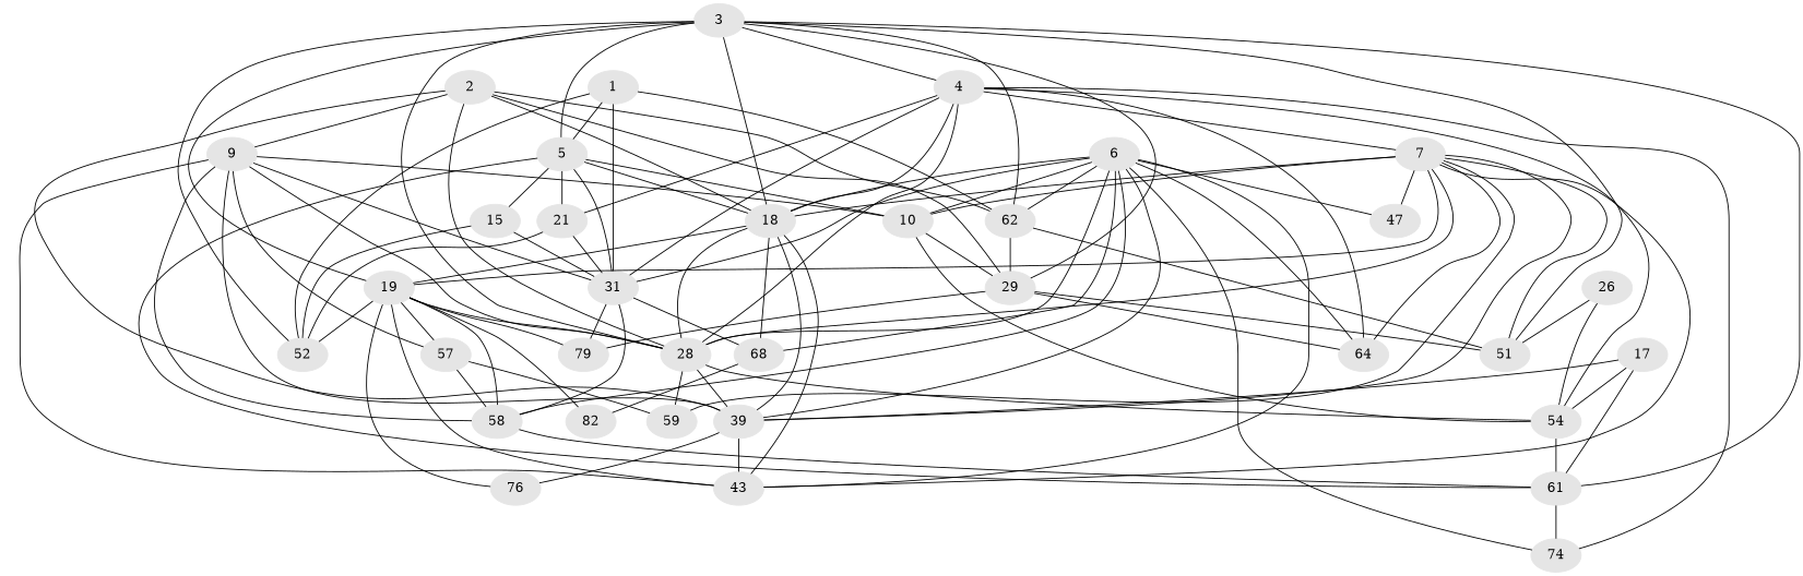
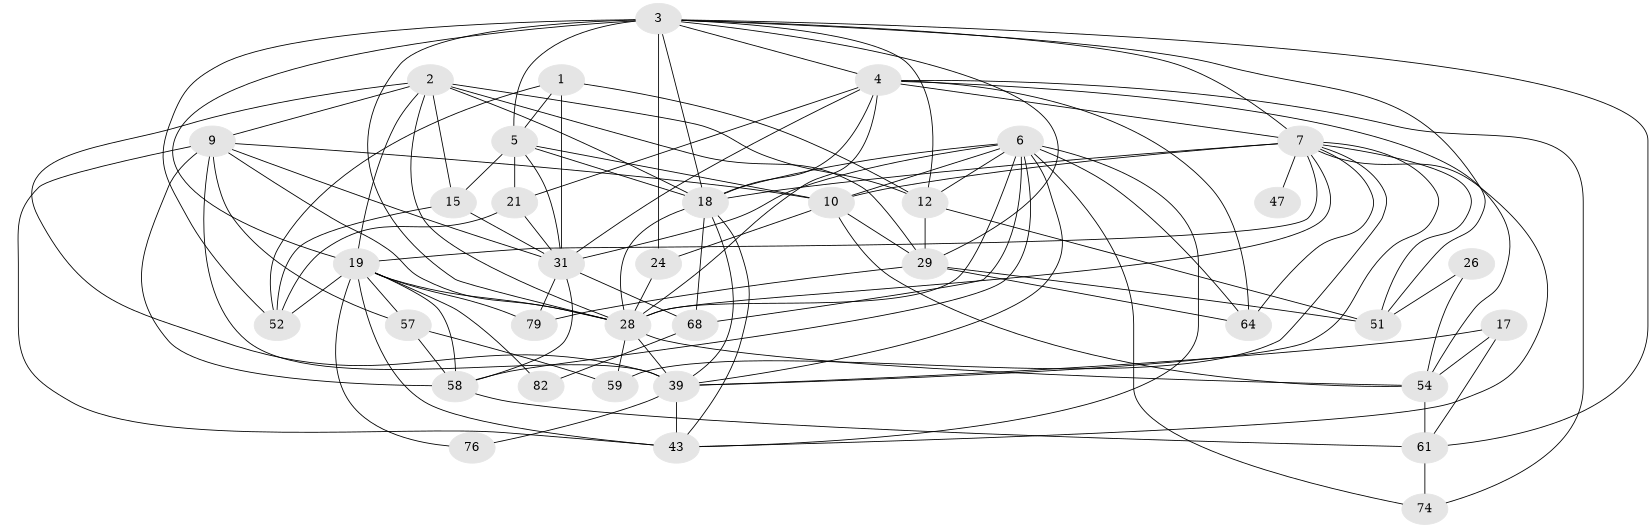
  graph {
    node [color=gray90 style=filled]
    5 [super="+8"]
    31 [super="+42"]
    15 [super="+38"]
    18 [super="+69+35"]
    61 [super="+71"]
    21 [super="+30"]
    10 [super="+62"]
    1
-   12 [super="+56" label=62]
+   12 [super="+56"]
    52 [super="+70"]
    29 [super="+80+44"]
    51
    58 [super="+85+66"]
    68
    79
    2 [super="+23+50+22"]
    9 [super="+16+41+14"]
    19 [super="+25+63+34"]
    28 [super="+36+48"]
    39 [super="+77"]
    43 [super="+65"]
    57 [super="+84"]
    76
    82
    54 [super="+87"]
    59
    64 [super="+86"]
    3 [super="+37+49+27"]
    4 [super="+11+83"]
    7 [super="+33+90+45+20"]
+   24
    74
    47
    6 [super="+89+81+32"]
    17
    26
    5 -- 31
    5 -- 15
    5 -- 18
-   5 -- 61
    5 -- 21
    5 -- 10 [weight=3]
    31 -- 58
    31 -- 68
    31 -- 79
    15 -- 31
    15 -- 52
    18 -- 68
    18 -- 28
    18 -- 39
    18 -- 43
    61 -- 74
    21 -- 31 [weight=2]
    21 -- 52
    10 -- 29
    10 -- 54
+   10 -- 24
    1 -- 5
    1 -- 31
    1 -- 12
    1 -- 52
    12 -- 29
    12 -- 51
    29 -- 51
    29 -- 79
    29 -- 64
    58 -- 61
    68 -- 82
+   2 -- 15
    2 -- 18 [weight=2]
    2 -- 12
    2 -- 29
    2 -- 9
-   18 -- 19
+   2 -- 19
    2 -- 28
    2 -- 39 [weight=2]
    9 -- 31
    9 -- 10
    9 -- 58
    9 -- 28
    9 -- 39
    9 -- 43 [weight=2]
    9 -- 57
    19 -- 52
    19 -- 58
    19 -- 79
    19 -- 28
    19 -- 43
    19 -- 57
    19 -- 76
    19 -- 82
    28 -- 39
    28 -- 54
    28 -- 59
    39 -- 43
    39 -- 76
    57 -- 58 [weight=2]
    57 -- 59
    54 -- 61
    3 -- 5
    3 -- 18
    3 -- 61
    3 -- 12
    3 -- 52
    3 -- 29
    3 -- 51
    3 -- 19 [weight=3]
    3 -- 28 [weight=2]
    3 -- 4
+   3 -- 7
+   3 -- 24
    4 -- 31
    4 -- 18
    4 -- 21
    4 -- 28
    4 -- 54
    4 -- 64
    4 -- 7
    4 -- 74
    7 -- 18
    7 -- 10 [weight=3]
    7 -- 51
    7 -- 19
    7 -- 28
    7 -- 39
    7 -- 43
    7 -- 59
    7 -- 64
    7 -- 47
+   24 -- 28
    6 -- 31
    6 -- 18
    6 -- 10
    6 -- 12
    6 -- 58
    6 -- 68
    6 -- 28
    6 -- 39
    6 -- 43
    6 -- 64
    6 -- 74
-   6 -- 47
    17 -- 61
    17 -- 39
    17 -- 54
    26 -- 51
    26 -- 54
  }
